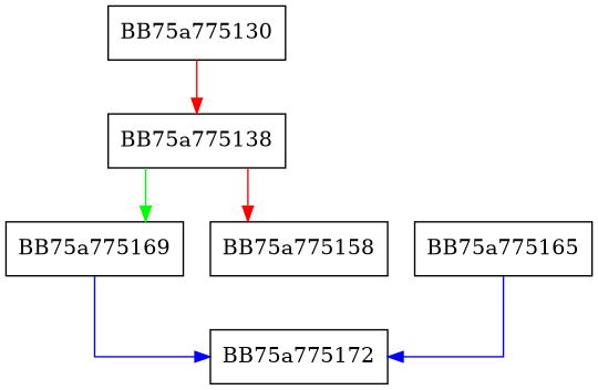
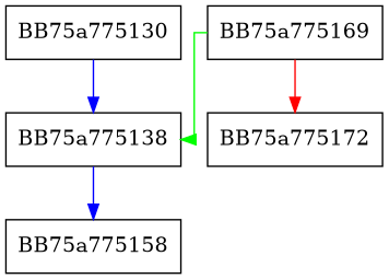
  digraph {
    splines=ortho
    node [shape=box]
    edge [color=blue]
    BB75a775130
    BB75a775138
    BB75a775169
    BB75a775158
    BB75a775172
-   BB75a775165
-   BB75a775130 -> BB75a775138 [color=red]
-   BB75a775138 -> BB75a775169 [color=green]
-   BB75a775138 -> BB75a775158 [color=red]
-   BB75a775169 -> BB75a775172
-   BB75a775165 -> BB75a775172
+   BB75a775130 -> BB75a775138
+   BB75a775169 -> BB75a775138 [color=green]
+   BB75a775138 -> BB75a775158
+   BB75a775169 -> BB75a775172 [color=red]
  }
